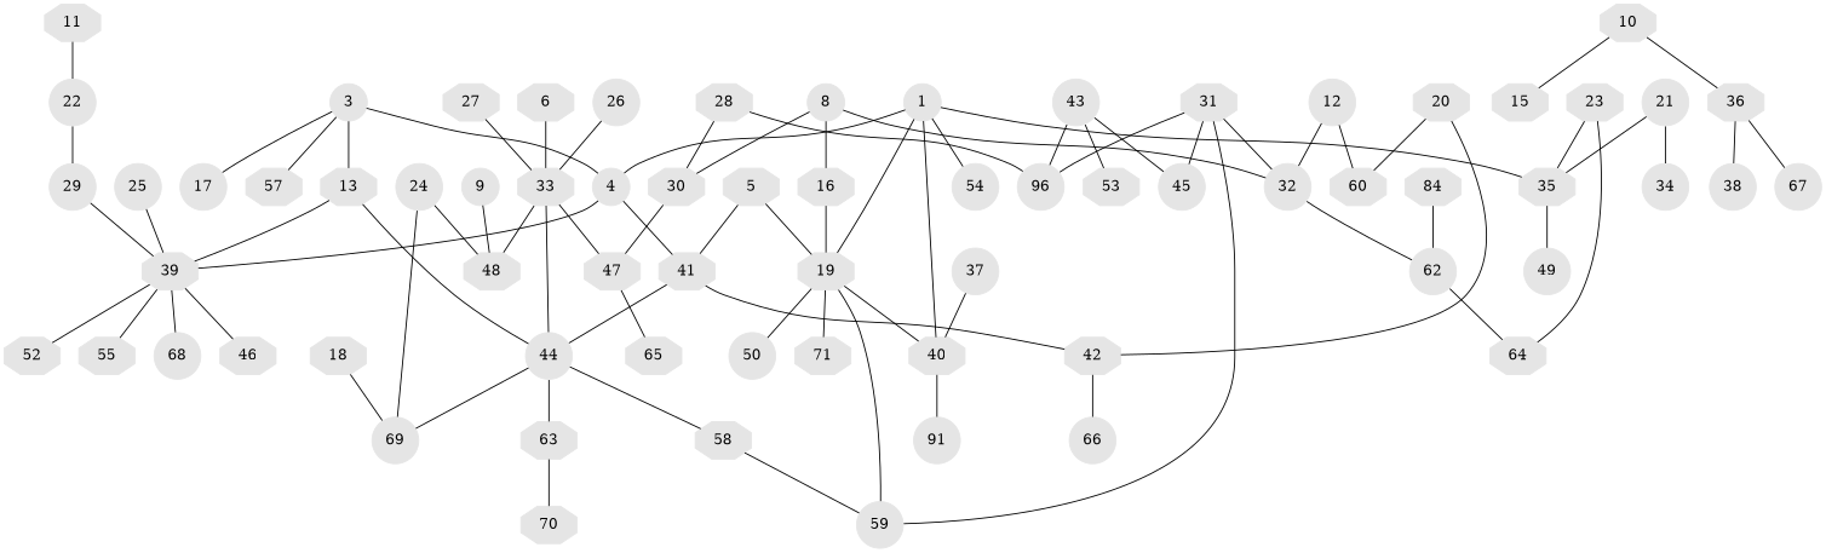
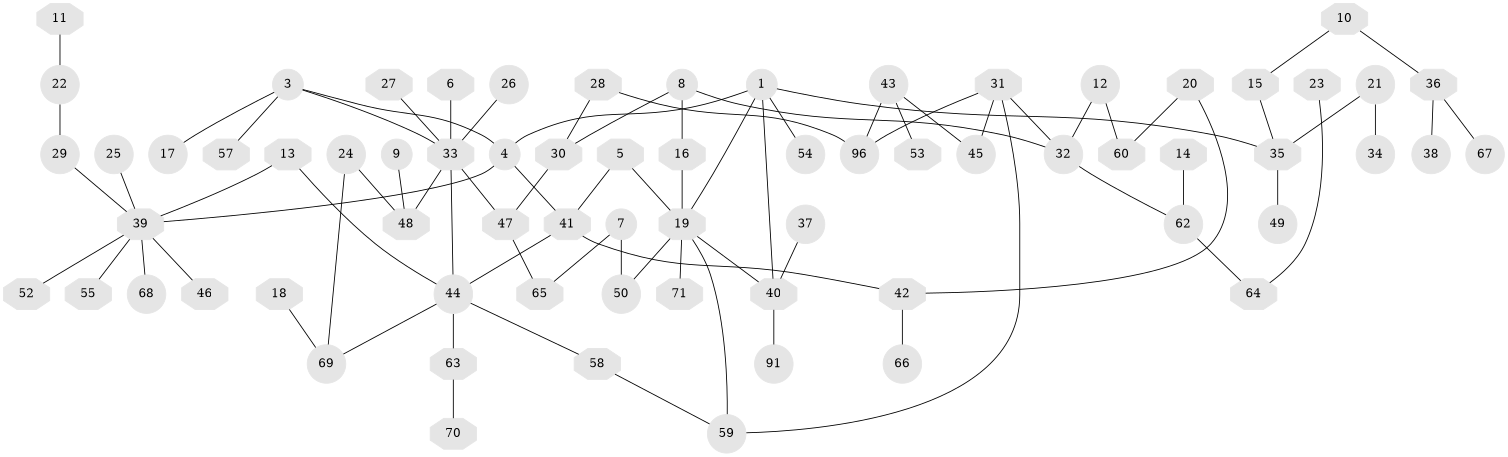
  graph {
    node [color=gray90 shape=octagon style=filled]
    edge [weight=1.0]
    1 [shape=circle]
    4 [shape=circle]
    19
    35
    40
    54 [shape=circle]
    39
    41
    50 [shape=circle]
    n10 [label=71]
    59 [shape=circle]
    49 [shape=circle]
    n13 [label=91 shape=circle]
    32 [shape=circle]
    31
    n16 [label=96 shape=circle]
    45 [shape=circle]
    3 [shape=circle]
    17 [shape=circle]
    33
    57
    48
    44 [shape=circle]
    47
    46
    52
    55
    68 [shape=circle]
    42
    5
    6
+   7 [shape=circle]
    65
    8 [shape=circle]
    16
    30
    9 [shape=circle]
    10
    15
    36
    62 [shape=circle]
    38 [shape=circle]
    67 [shape=circle]
    22 [shape=circle]
    11
    29 [shape=circle]
    12 [shape=circle]
    60
    13
    69 [shape=circle]
    58
    63
-   14 [label=84]
+   14
    64
    18
    20
    66 [shape=circle]
    21 [shape=circle]
    34 [shape=circle]
    23
    24 [shape=circle]
    25 [shape=circle]
    26 [shape=circle]
    27
    28
    37 [shape=circle]
    43 [shape=circle]
    53
    70
    1 -- 4
    1 -- 19
    1 -- 35
    1 -- 40
    1 -- 54
    4 -- 39
    4 -- 41
    19 -- 40
    19 -- 50
    19 -- n10
    19 -- 59
    35 -- 49
    40 -- n13
    39 -- 46
    39 -- 52
    39 -- 55
    39 -- 68
    41 -- 44
    41 -- 42
    32 -- 62
    31 -- 59
    31 -- 32
    31 -- n16
    31 -- 45
    3 -- 4
    3 -- 17
-   3 -- 13
+   3 -- 33
    3 -- 57
    33 -- 48
    33 -- 44
    33 -- 47
    44 -- 69
    44 -- 58
    44 -- 63
    47 -- 65
    42 -- 66
    5 -- 19
    5 -- 41
    6 -- 33
+   7 -- 50
+   7 -- 65
    8 -- 32
    8 -- 16
    8 -- 30
    16 -- 19
    30 -- 47
    9 -- 48
    10 -- 15
    10 -- 36
    36 -- 38
    36 -- 67
    62 -- 64
    22 -- 29
    11 -- 22
    29 -- 39
    12 -- 32
    12 -- 60
    13 -- 39
    13 -- 44
    58 -- 59
    63 -- 70
    14 -- 62
    18 -- 69
    20 -- 42
    20 -- 60
    21 -- 35
    21 -- 34
-   23 -- 35
+   15 -- 35
    23 -- 64
    24 -- 48
    24 -- 69
    25 -- 39
    26 -- 33
    27 -- 33
    28 -- n16
    28 -- 30
    37 -- 40
    43 -- n16 [weight=2.0]
    43 -- 45
    43 -- 53
  }
